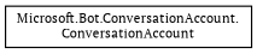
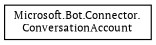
  digraph {
    rankdir=LR
    fontname="PT Serif"
-   n1 [color=black fillcolor=white fontname="PT Serif" fontsize=10 height=0.2 label="Microsoft.Bot.ConversationAccount.\lConversationAccount" shape=record style=filled width=0.4]
+   n1 [color=black fillcolor=white fontname="PT Serif" fontsize=10 height=0.2 label="Microsoft.Bot.Connector.\lConversationAccount" shape=record style=filled width=0.4]
  }
